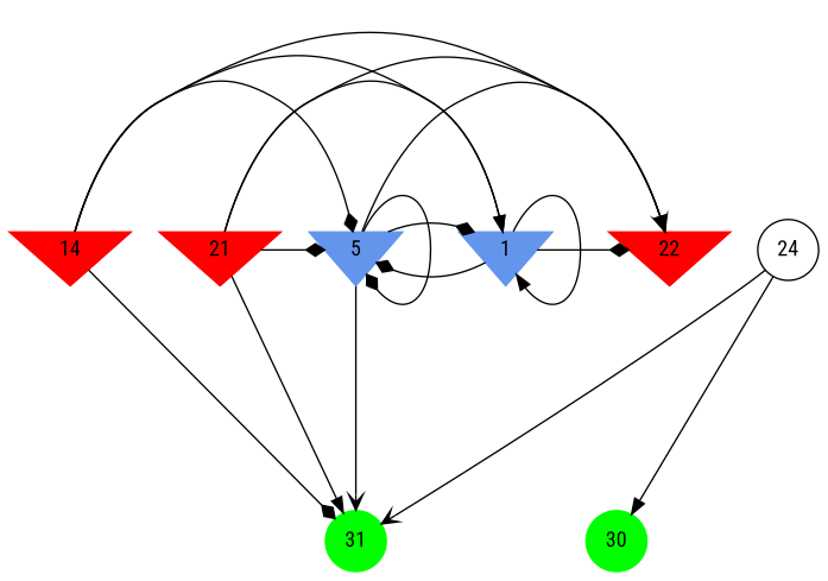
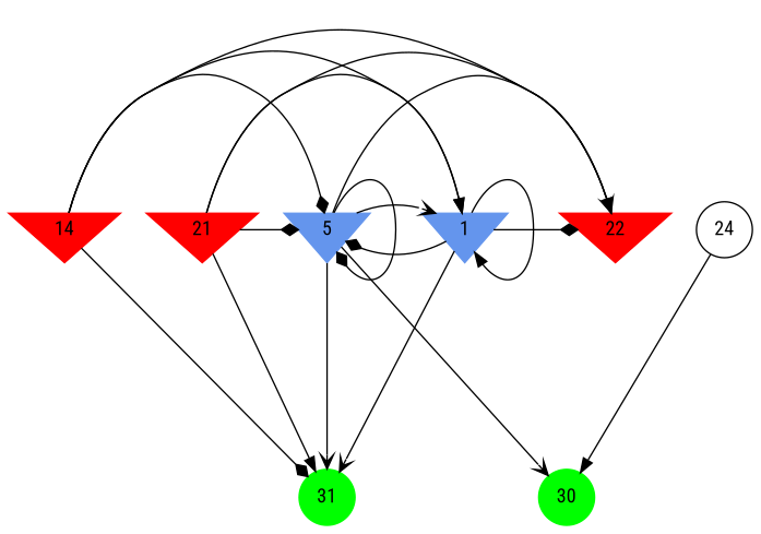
  digraph {
    fontname="Roboto Condensed"
    ranksep=2.0
    node [color=red fontname="Roboto Condensed" shape=invtriangle style=filled]
    edge [arrowhead=normal fontname="Roboto Condensed"]
    1 [color=cornflowerblue]
    5 [color=cornflowerblue]
    14
    21
    22
    24 [color=black shape=circle style=""]
    30 [color=green shape=circle]
    31 [color=green shape=circle]
    subgraph sub_1 {
      rank=same
      1
      5
      14
      21
      22
    }
    subgraph sub_2 {
      rank=same
      24
    }
    subgraph sub_3 {
      rank=same
      30
      31
    }
    1 -> 1
    1 -> 5 [arrowhead=diamond]
    1 -> 22 [arrowhead=diamond]
-   24 -> 31 [arrowhead=vee]
-   5 -> 1 [arrowhead=diamond]
+   1 -> 31 [arrowhead=vee]
+   5 -> 1 [arrowhead=vee]
    5 -> 5 [arrowhead=diamond]
    5 -> 22 [arrowhead=vee]
+   5 -> 30 [arrowhead=vee]
    5 -> 31 [arrowhead=vee]
    14 -> 1
    14 -> 5 [arrowhead=diamond]
    14 -> 22
    14 -> 31 [arrowhead=diamond]
    21 -> 1
    21 -> 5 [arrowhead=diamond]
    21 -> 22
    21 -> 31
    24 -> 30
  }
